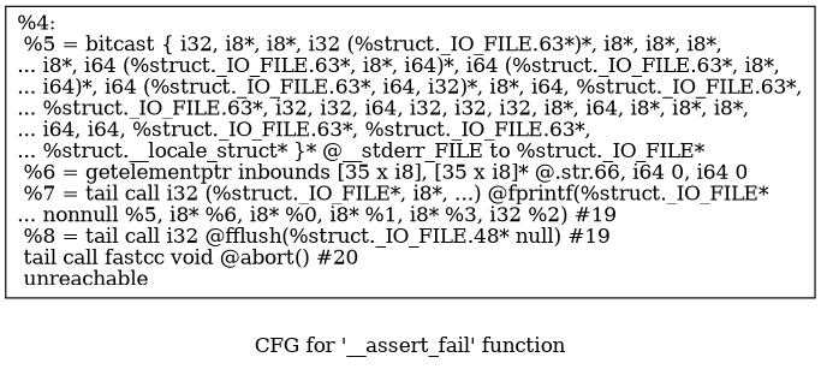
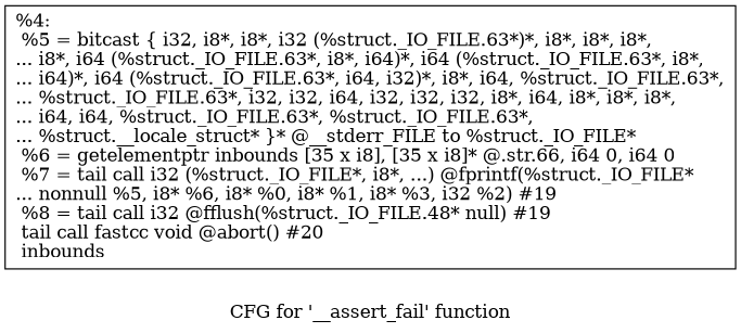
  digraph {
    label="CFG for '__assert_fail' function"
-   n1 [label="{%4:\l  %5 = bitcast \{ i32, i8*, i8*, i32 (%struct._IO_FILE.63*)*, i8*, i8*, i8*,\l... i8*, i64 (%struct._IO_FILE.63*, i8*, i64)*, i64 (%struct._IO_FILE.63*, i8*,\l... i64)*, i64 (%struct._IO_FILE.63*, i64, i32)*, i8*, i64, %struct._IO_FILE.63*,\l... %struct._IO_FILE.63*, i32, i32, i64, i32, i32, i32, i8*, i64, i8*, i8*, i8*,\l... i64, i64, %struct._IO_FILE.63*, %struct._IO_FILE.63*,\l... %struct.__locale_struct* \}* @__stderr_FILE to %struct._IO_FILE*\l  %6 = getelementptr inbounds [35 x i8], [35 x i8]* @.str.66, i64 0, i64 0\l  %7 = tail call i32 (%struct._IO_FILE*, i8*, ...) @fprintf(%struct._IO_FILE*\l... nonnull %5, i8* %6, i8* %0, i8* %1, i8* %3, i32 %2) #19\l  %8 = tail call i32 @fflush(%struct._IO_FILE.48* null) #19\l  tail call fastcc void @abort() #20\l  unreachable\l}" shape=record]
+   n1 [label="{%4:\l  %5 = bitcast \{ i32, i8*, i8*, i32 (%struct._IO_FILE.63*)*, i8*, i8*, i8*,\l... i8*, i64 (%struct._IO_FILE.63*, i8*, i64)*, i64 (%struct._IO_FILE.63*, i8*,\l... i64)*, i64 (%struct._IO_FILE.63*, i64, i32)*, i8*, i64, %struct._IO_FILE.63*,\l... %struct._IO_FILE.63*, i32, i32, i64, i32, i32, i32, i8*, i64, i8*, i8*, i8*,\l... i64, i64, %struct._IO_FILE.63*, %struct._IO_FILE.63*,\l... %struct.__locale_struct* \}* @__stderr_FILE to %struct._IO_FILE*\l  %6 = getelementptr inbounds [35 x i8], [35 x i8]* @.str.66, i64 0, i64 0\l  %7 = tail call i32 (%struct._IO_FILE*, i8*, ...) @fprintf(%struct._IO_FILE*\l... nonnull %5, i8* %6, i8* %0, i8* %1, i8* %3, i32 %2) #19\l  %8 = tail call i32 @fflush(%struct._IO_FILE.48* null) #19\l  tail call fastcc void @abort() #20\l  inbounds\l}" shape=record]
  }
